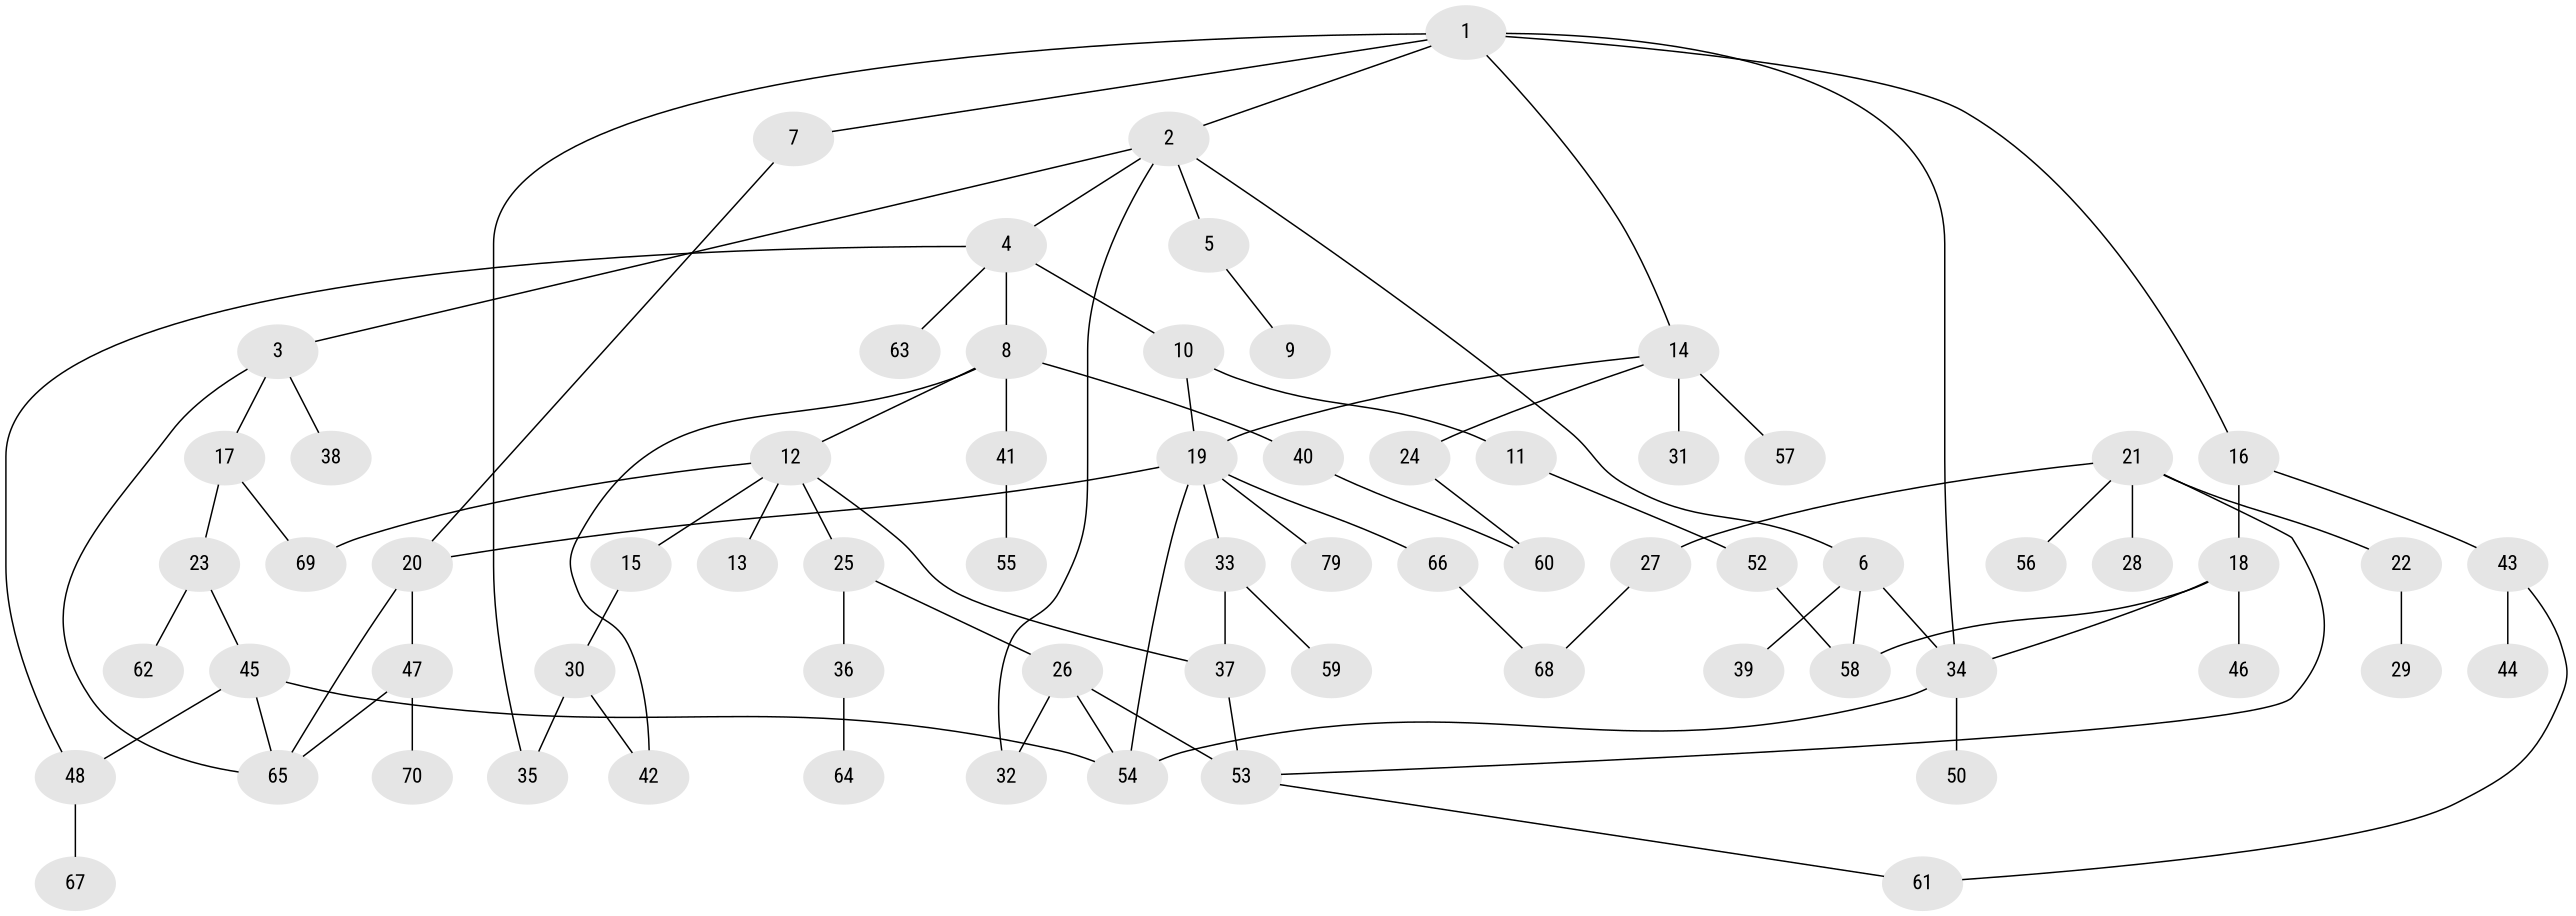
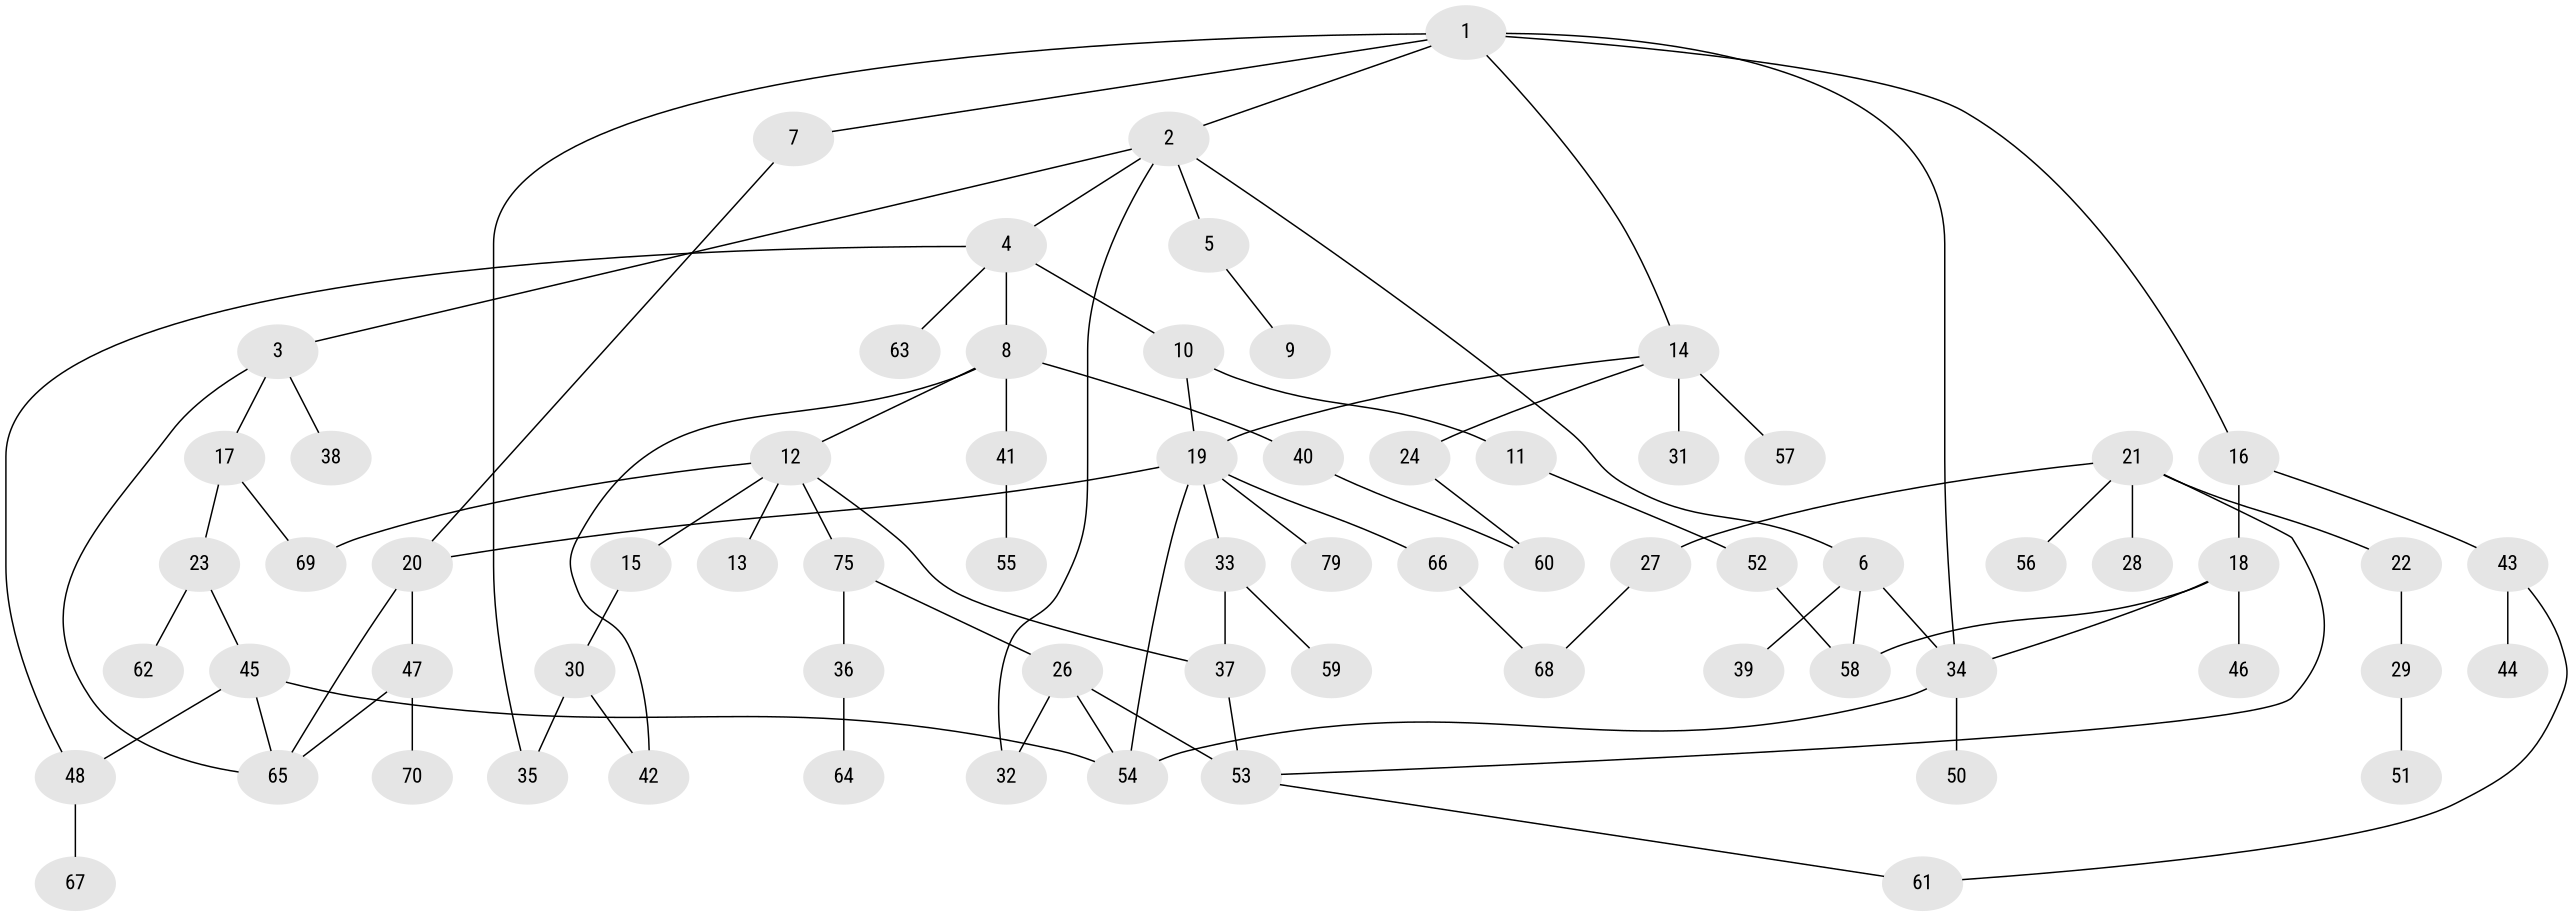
  graph {
    fontname="Roboto Condensed"
    node [color=gray90 fontname="Roboto Condensed" style=filled]
    edge [fontname="Roboto Condensed"]
    1
    2
    7
    14
    16
    34
    35
    3
    4
    5
    6
    32
    20
    19
    24
    31
    57
    18
    43
    54
    50
    17
    38
    65
    8
    10
    48
    63
    9
    39
    58
    69
    23
    12
    40
    41
    42
    11
    67
    47
    13
    15
-   25
+   25 [label=75]
    37
    60
    55
    52
    33
    n49 [label=79]
    66
    30
    26
    36
    53
    46
    44
    61
    45
    62
    21
    22
    27
    28
    56
    59
    68
    70
    29
+   51
    64
    1 -- 2
    1 -- 7
    1 -- 14
    1 -- 16
    1 -- 34
    1 -- 35
    2 -- 3
    2 -- 4
    2 -- 5
    2 -- 6
    2 -- 32
    7 -- 20
    14 -- 19
    14 -- 24
    14 -- 31
    14 -- 57
    16 -- 18
    16 -- 43
    34 -- 54
    34 -- 50
    3 -- 17
    3 -- 38
    3 -- 65
    4 -- 8
    4 -- 10
    4 -- 48
    4 -- 63
    5 -- 9
    6 -- 34
    6 -- 39
    6 -- 58
    20 -- 65
    20 -- 47
    19 -- 20
    19 -- 54
    19 -- 33
    19 -- n49
    19 -- 66
    24 -- 60
    18 -- 34
    18 -- 58
    18 -- 46
    43 -- 44
    43 -- 61
    17 -- 69
    17 -- 23
    8 -- 12
    8 -- 40
    8 -- 41
    8 -- 42
    10 -- 19
    10 -- 11
    48 -- 67
    23 -- 45
    23 -- 62
    12 -- 69
    12 -- 13
    12 -- 15
    12 -- 25
    12 -- 37
    40 -- 60
    41 -- 55
    11 -- 52
    47 -- 65
    47 -- 70
    15 -- 30
    25 -- 26
    25 -- 36
    37 -- 53
    52 -- 58
    33 -- 37
    33 -- 59
    66 -- 68
    30 -- 35
    30 -- 42
    26 -- 32
    26 -- 54
    26 -- 53
    36 -- 64
    53 -- 61
    45 -- 54
    45 -- 65
    45 -- 48
    21 -- 53
    21 -- 22
    21 -- 27
    21 -- 28
    21 -- 56
    22 -- 29
    27 -- 68
+   29 -- 51
  }
